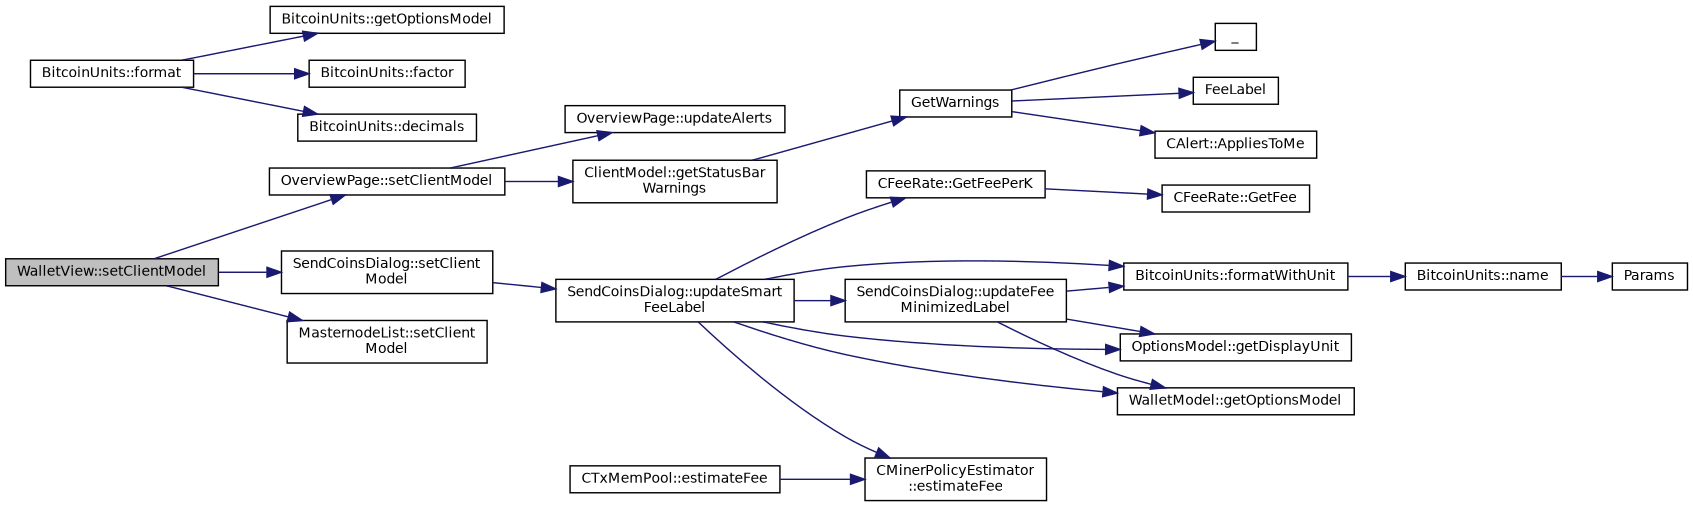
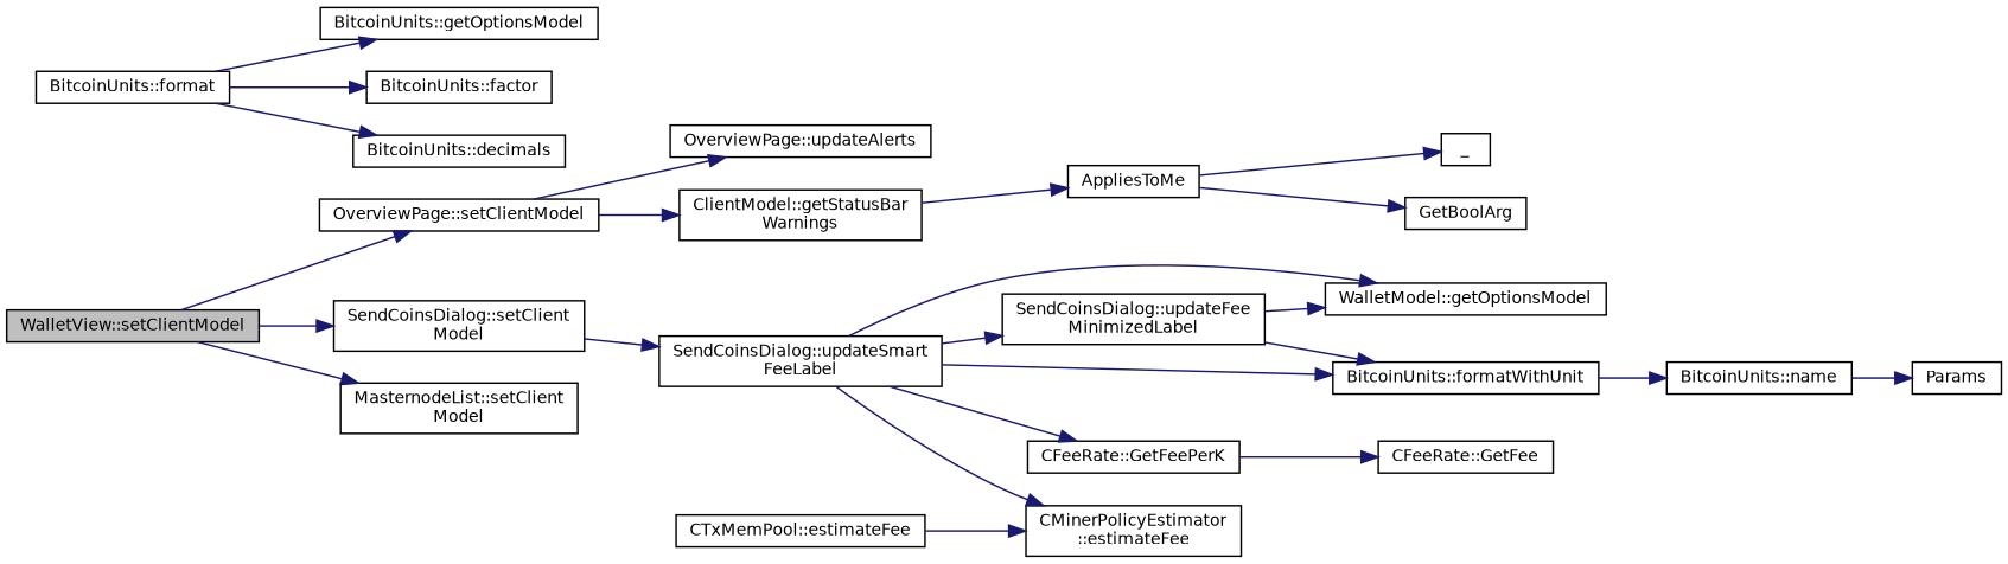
  digraph {
    rankdir=LR
    node [color=black fillcolor=white fontname=Helvetica fontsize=10 shape=record style=filled]
    edge [color=midnightblue fontname=Helvetica fontsize=10 labelfontname=Helvetica labelfontsize=10 style=solid]
    n1 [fillcolor=grey75 fontcolor=black height=0.2 label="WalletView::setClientModel" width=0.4]
    n2 [height=0.2 label="OverviewPage::setClientModel" width=0.4]
    n3 [height=0.2 label="SendCoinsDialog::setClient\lModel" width=0.4]
    n4 [height=0.2 label="MasternodeList::setClient\lModel" width=0.4]
    n5 [height=0.2 label="OverviewPage::updateAlerts" width=0.4]
    n6 [height=0.2 label="ClientModel::getStatusBar\lWarnings" width=0.4]
    n7 [height=0.2 label="SendCoinsDialog::updateSmart\lFeeLabel" width=0.4]
-   n8 [height=0.2 label=GetWarnings width=0.4]
+   n8 [height=0.2 label=AppliesToMe width=0.4]
    n9 [height=0.2 label=_ width=0.4]
-   n10 [height=0.2 label=FeeLabel width=0.4]
-   n11 [height=0.2 label="CAlert::AppliesToMe" width=0.4]
+   n10 [height=0.2 label=GetBoolArg width=0.4]
    n12 [height=0.2 label="WalletModel::getOptionsModel" width=0.4]
    n13 [height=0.2 label="BitcoinUnits::formatWithUnit" width=0.4]
-   n14 [height=0.2 label="OptionsModel::getDisplayUnit" width=0.4]
    n15 [height=0.2 label="CFeeRate::GetFeePerK" width=0.4]
    n16 [height=0.2 label="SendCoinsDialog::updateFee\lMinimizedLabel" width=0.4]
    n17 [height=0.2 label="CMinerPolicyEstimator\l::estimateFee" width=0.4]
    n18 [height=0.2 label="CTxMemPool::estimateFee" width=0.4]
    n19 [height=0.2 label="BitcoinUnits::name" width=0.4]
    n20 [height=0.2 label="CFeeRate::GetFee" width=0.4]
    n21 [height=0.2 label="BitcoinUnits::format" width=0.4]
    n22 [height=0.2 label="BitcoinUnits::getOptionsModel" width=0.4]
    n23 [height=0.2 label="BitcoinUnits::factor" width=0.4]
    n24 [height=0.2 label="BitcoinUnits::decimals" width=0.4]
    n25 [height=0.2 label=Params width=0.4]
    n1 -> n2
    n1 -> n3
    n1 -> n4
    n2 -> n5
    n2 -> n6
    n3 -> n7
    n6 -> n8
    n7 -> n12
    n7 -> n13
-   n7 -> n14
    n7 -> n15
    n7 -> n16
    n7 -> n17
    n8 -> n9
    n8 -> n10
-   n8 -> n11
    n13 -> n19
    n15 -> n20
    n16 -> n12
    n16 -> n13
-   n16 -> n14
    n18 -> n17
    n19 -> n25
    n21 -> n22
    n21 -> n23
    n21 -> n24
  }
